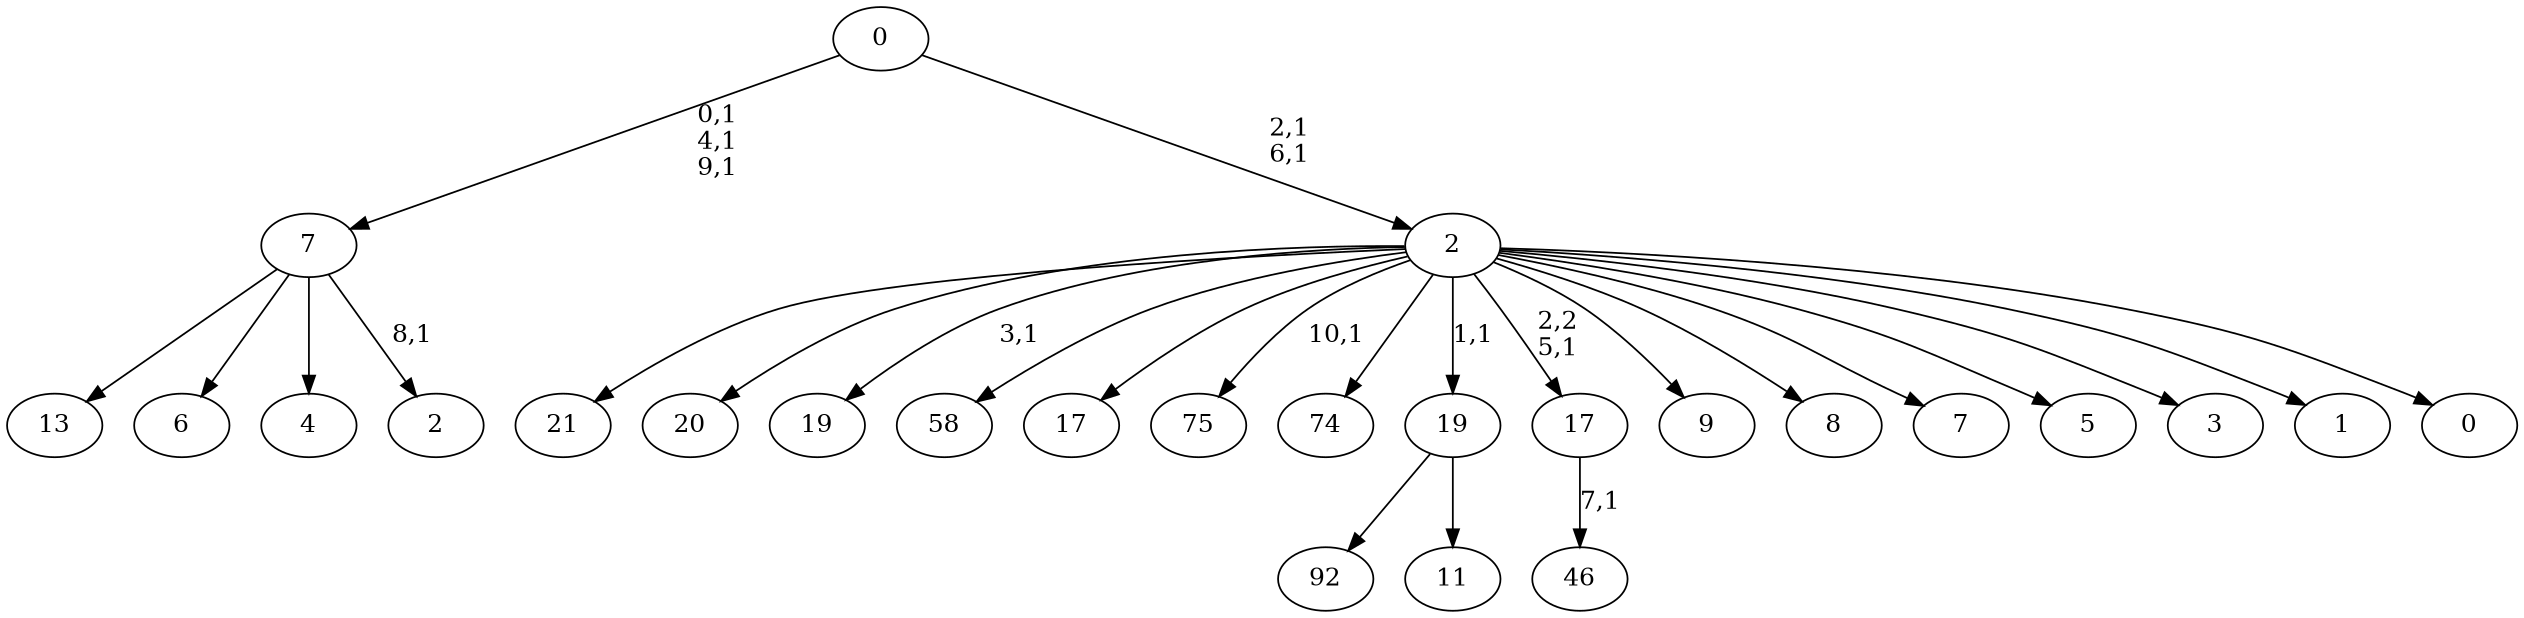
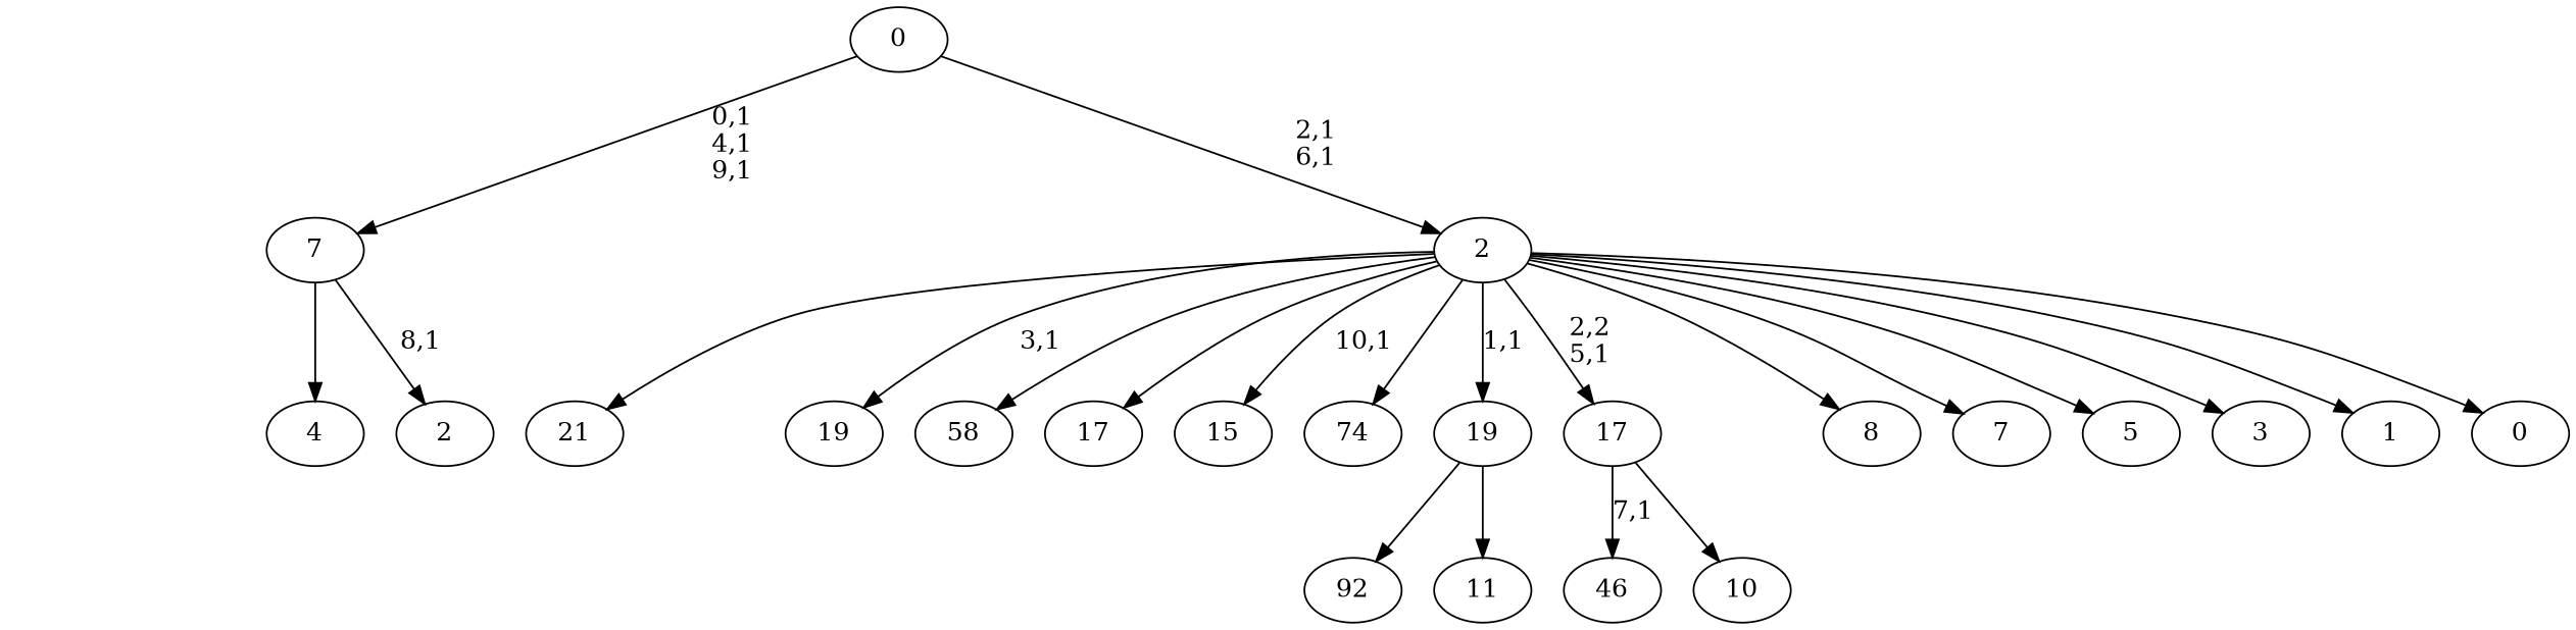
  digraph {
    n1 [label=21]
-   n2 [label=20]
    n3 [label=19]
    n4 [label=58]
    n5 [label=17]
    n6 [label=46]
-   n7 [label=75]
+   n7 [label=15]
    n8 [label=74]
-   n9 [label=13]
    n10 [label=92]
    n11 [label=11]
    19
+   n13 [label=10]
    17
-   n15 [label=9]
    n16 [label=8]
    n17 [label=7]
-   n18 [label=6]
    n19 [label=5]
    n20 [label=4]
    n21 [label=3]
    n22 [label=2]
    7
    n24 [label=1]
    n25 [label=0]
    2
    0
    19 -> n10
    19 -> n11
    17 -> n6 [label="7,1"]
-   7 -> n9
-   7 -> n18
+   17 -> n13
    7 -> n20
    7 -> n22 [label="8,1"]
    2 -> n1
-   2 -> n2
    2 -> n3 [label="3,1"]
    2 -> n4
    2 -> n5
    2 -> n7 [label="10,1"]
    2 -> n8
    2 -> 19 [label="1,1"]
    2 -> 17 [label="2,2\n5,1"]
-   2 -> n15
    2 -> n16
    2 -> n17
    2 -> n19
    2 -> n21
    2 -> n24
    2 -> n25
    0 -> 7 [label="0,1\n4,1\n9,1"]
    0 -> 2 [label="2,1\n6,1"]
  }
